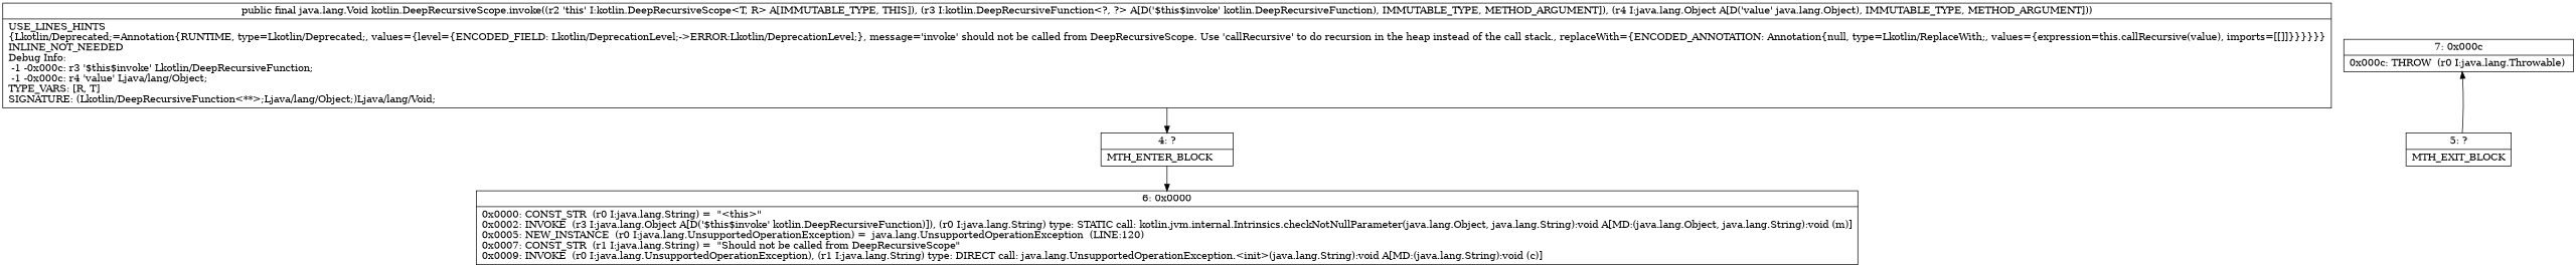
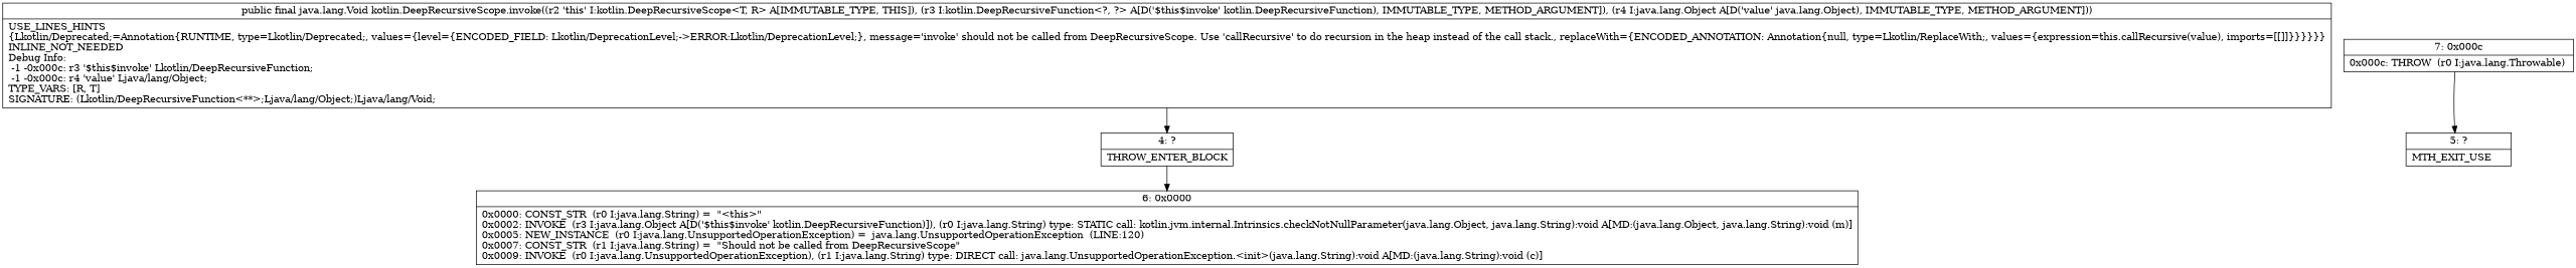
  digraph {
    node [shape=record]
-   n1 [label="{4\:\ ?|MTH_ENTER_BLOCK\l}"]
+   n1 [label="{4\:\ ?|THROW_ENTER_BLOCK\l}"]
    n2 [label="{6\:\ 0x0000|0x0000: CONST_STR  (r0 I:java.lang.String) =  \"\<this\>\" \l0x0002: INVOKE  (r3 I:java.lang.Object A[D('$this$invoke' kotlin.DeepRecursiveFunction)]), (r0 I:java.lang.String) type: STATIC call: kotlin.jvm.internal.Intrinsics.checkNotNullParameter(java.lang.Object, java.lang.String):void A[MD:(java.lang.Object, java.lang.String):void (m)]\l0x0005: NEW_INSTANCE  (r0 I:java.lang.UnsupportedOperationException) =  java.lang.UnsupportedOperationException  (LINE:120)\l0x0007: CONST_STR  (r1 I:java.lang.String) =  \"Should not be called from DeepRecursiveScope\" \l0x0009: INVOKE  (r0 I:java.lang.UnsupportedOperationException), (r1 I:java.lang.String) type: DIRECT call: java.lang.UnsupportedOperationException.\<init\>(java.lang.String):void A[MD:(java.lang.String):void (c)]\l}"]
    n3 [label="{7\:\ 0x000c|0x000c: THROW  (r0 I:java.lang.Throwable) \l}"]
-   n4 [label="{5\:\ ?|MTH_EXIT_BLOCK\l}"]
+   n4 [label="{5\:\ ?|MTH_EXIT_USE\l}"]
    n5 [label="{public final java.lang.Void kotlin.DeepRecursiveScope.invoke((r2 'this' I:kotlin.DeepRecursiveScope\<T, R\> A[IMMUTABLE_TYPE, THIS]), (r3 I:kotlin.DeepRecursiveFunction\<?, ?\> A[D('$this$invoke' kotlin.DeepRecursiveFunction), IMMUTABLE_TYPE, METHOD_ARGUMENT]), (r4 I:java.lang.Object A[D('value' java.lang.Object), IMMUTABLE_TYPE, METHOD_ARGUMENT]))  | USE_LINES_HINTS\l\{Lkotlin\/Deprecated;=Annotation\{RUNTIME, type=Lkotlin\/Deprecated;, values=\{level=\{ENCODED_FIELD: Lkotlin\/DeprecationLevel;\-\>ERROR:Lkotlin\/DeprecationLevel;\}, message='invoke' should not be called from DeepRecursiveScope. Use 'callRecursive' to do recursion in the heap instead of the call stack., replaceWith=\{ENCODED_ANNOTATION: Annotation\{null, type=Lkotlin\/ReplaceWith;, values=\{expression=this.callRecursive(value), imports=[[]]\}\}\}\}\}\}\lINLINE_NOT_NEEDED\lDebug Info:\l  \-1 \-0x000c: r3 '$this$invoke' Lkotlin\/DeepRecursiveFunction;\l  \-1 \-0x000c: r4 'value' Ljava\/lang\/Object;\lTYPE_VARS: [R, T]\lSIGNATURE: (Lkotlin\/DeepRecursiveFunction\<**\>;Ljava\/lang\/Object;)Ljava\/lang\/Void;\l}"]
    n1 -> n2
-   n4 -> n3
+   n3 -> n4
    n5 -> n1
  }
